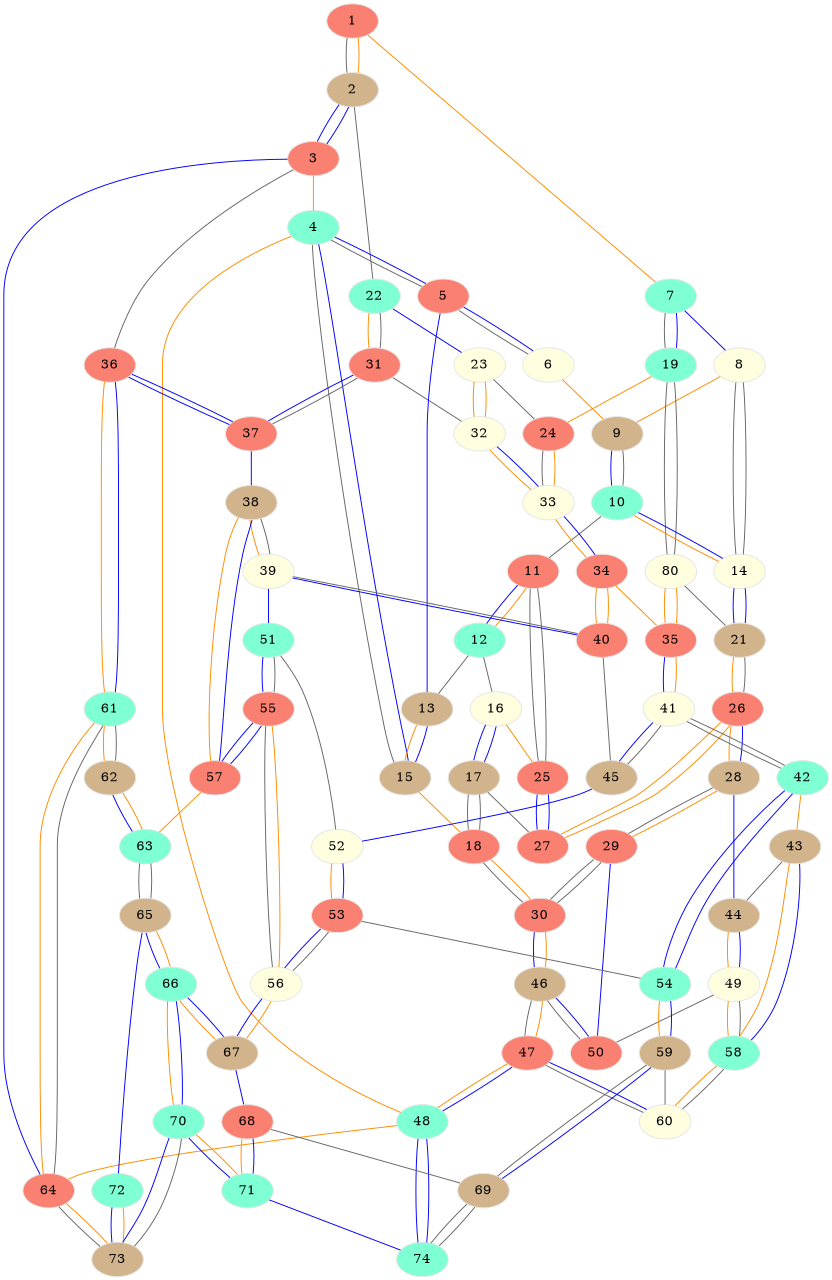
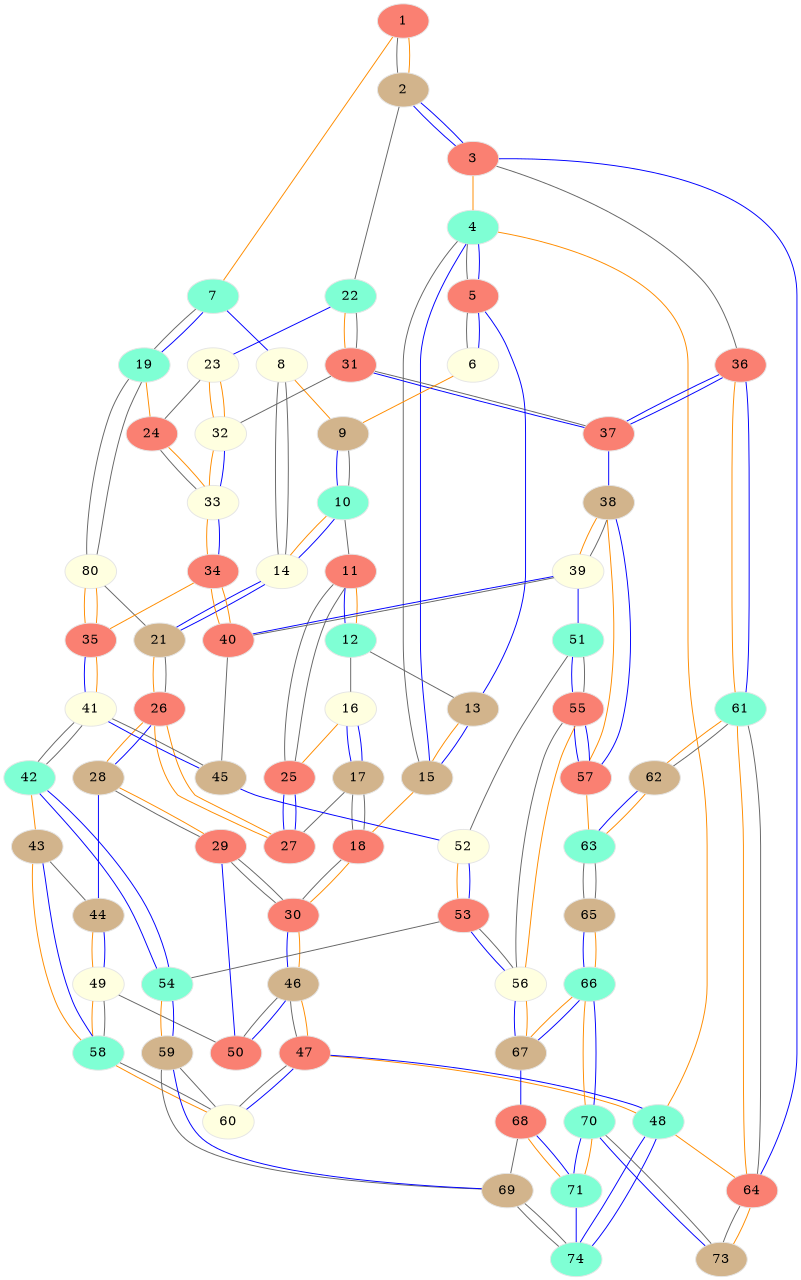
  graph {
    node [color=gray90 fillcolor=salmon style=filled]
    edge [color=blue]
    2 [fillcolor=tan]
    1
    7 [fillcolor=aquamarine]
    3
    22 [fillcolor=aquamarine]
    8 [fillcolor=lightyellow]
    19 [fillcolor=aquamarine]
    4 [fillcolor=aquamarine]
    36
    64
    23 [fillcolor=lightyellow]
    31
    5
    15 [fillcolor=tan]
    48 [fillcolor=aquamarine]
    37
    61 [fillcolor=aquamarine]
    73 [fillcolor=tan]
    6 [fillcolor=lightyellow]
    13 [fillcolor=tan]
    18
    74 [fillcolor=aquamarine]
    9 [fillcolor=tan]
    10 [fillcolor=aquamarine]
    14 [fillcolor=lightyellow]
    n26 [fillcolor=lightyellow label=80]
    24
    21 [fillcolor=tan]
    11
    12 [fillcolor=aquamarine]
    25
    16 [fillcolor=lightyellow]
    27
    17 [fillcolor=tan]
    26
    30
    46 [fillcolor=tan]
    35
    33 [fillcolor=lightyellow]
    41 [fillcolor=lightyellow]
    28 [fillcolor=tan]
    32 [fillcolor=lightyellow]
    34
    29
    44 [fillcolor=tan]
    50
    49 [fillcolor=lightyellow]
    47
    38 [fillcolor=tan]
    40
    45 [fillcolor=tan]
    42 [fillcolor=aquamarine]
    62 [fillcolor=tan]
    39 [fillcolor=lightyellow]
    57
    51 [fillcolor=aquamarine]
    63 [fillcolor=aquamarine]
    52 [fillcolor=lightyellow]
    55
    43 [fillcolor=tan]
    54 [fillcolor=aquamarine]
    58 [fillcolor=aquamarine]
    59 [fillcolor=tan]
    60 [fillcolor=lightyellow]
    53
    56 [fillcolor=lightyellow]
    67 [fillcolor=tan]
    69 [fillcolor=tan]
    68
    65 [fillcolor=tan]
    66 [fillcolor=aquamarine]
-   72 [fillcolor=aquamarine]
    70 [fillcolor=aquamarine]
    71 [fillcolor=aquamarine]
    2 -- 3
    2 -- 3
    2 -- 22 [color=gray40]
    1 -- 2 [color=gray40]
    1 -- 2 [color=darkorange]
    1 -- 7 [color=darkorange]
    7 -- 8
    7 -- 19 [color=gray40]
    7 -- 19
    3 -- 4 [color=darkorange]
    3 -- 36 [color=gray40]
    3 -- 64
    22 -- 23
    22 -- 31 [color=darkorange]
    22 -- 31 [color=gray40]
    8 -- 9 [color=darkorange]
    8 -- 14 [color=gray40]
    8 -- 14 [color=gray40]
    19 -- n26 [color=gray40]
    19 -- n26 [color=gray40]
    19 -- 24 [color=darkorange]
    4 -- 5 [color=gray40]
    4 -- 5
    4 -- 15 [color=gray40]
    4 -- 15
    4 -- 48 [color=darkorange]
    36 -- 37
    36 -- 37
    36 -- 61 [color=darkorange]
    36 -- 61
    64 -- 73 [color=gray40]
    64 -- 73 [color=darkorange]
    23 -- 24 [color=gray40]
    23 -- 32 [color=darkorange]
    23 -- 32 [color=darkorange]
    31 -- 37
    31 -- 37 [color=gray40]
    31 -- 32 [color=gray40]
    5 -- 6 [color=gray40]
    5 -- 6
    5 -- 13
    15 -- 18 [color=darkorange]
    48 -- 64 [color=darkorange]
    48 -- 74
    48 -- 74
    37 -- 38
    61 -- 64 [color=darkorange]
    61 -- 64 [color=gray40]
    61 -- 62 [color=darkorange]
    61 -- 62 [color=gray40]
    6 -- 9 [color=darkorange]
    13 -- 15 [color=darkorange]
    13 -- 15
    18 -- 30 [color=gray40]
    18 -- 30 [color=darkorange]
    9 -- 10
    9 -- 10 [color=gray40]
    10 -- 14 [color=darkorange]
    10 -- 14
    10 -- 11 [color=gray40]
    14 -- 21
    14 -- 21
    n26 -- 21 [color=gray40]
    n26 -- 35 [color=darkorange]
    n26 -- 35 [color=darkorange]
    24 -- 33 [color=gray40]
    24 -- 33 [color=darkorange]
    21 -- 26 [color=darkorange]
    21 -- 26 [color=gray40]
    11 -- 12
    11 -- 12 [color=darkorange]
    11 -- 25 [color=gray40]
    11 -- 25 [color=gray40]
    12 -- 13 [color=gray40]
    12 -- 16 [color=gray40]
    25 -- 27
    25 -- 27
    16 -- 25 [color=darkorange]
    16 -- 17
    16 -- 17
    17 -- 18 [color=gray40]
    17 -- 18 [color=gray40]
    17 -- 27 [color=gray40]
    26 -- 27 [color=darkorange]
    26 -- 27 [color=darkorange]
    26 -- 28 [color=darkorange]
    26 -- 28
    30 -- 46
    30 -- 46 [color=darkorange]
    46 -- 50 [color=gray40]
    46 -- 50
    46 -- 47 [color=gray40]
    46 -- 47 [color=darkorange]
    35 -- 41
    35 -- 41 [color=darkorange]
    33 -- 34 [color=darkorange]
    33 -- 34
    41 -- 45
    41 -- 45 [color=gray40]
    41 -- 42 [color=gray40]
    41 -- 42 [color=gray40]
    28 -- 29 [color=gray40]
    28 -- 29 [color=darkorange]
    28 -- 44
    32 -- 33 [color=darkorange]
    32 -- 33
    34 -- 35 [color=darkorange]
    34 -- 40 [color=darkorange]
    34 -- 40 [color=darkorange]
    29 -- 30 [color=gray40]
    29 -- 30 [color=gray40]
    29 -- 50
    44 -- 49 [color=darkorange]
    44 -- 49
    49 -- 50 [color=gray40]
    49 -- 58 [color=darkorange]
    49 -- 58 [color=gray40]
    47 -- 48 [color=darkorange]
    47 -- 48
    47 -- 60 [color=gray40]
    47 -- 60
    38 -- 39 [color=darkorange]
    38 -- 39 [color=gray40]
    38 -- 57 [color=darkorange]
    38 -- 57
    40 -- 45 [color=gray40]
    45 -- 52
    42 -- 43 [color=darkorange]
    42 -- 54
    42 -- 54
    62 -- 63
    62 -- 63 [color=darkorange]
    39 -- 40
    39 -- 40 [color=gray40]
    39 -- 51
    57 -- 63 [color=darkorange]
    51 -- 52 [color=gray40]
    51 -- 55
    51 -- 55 [color=gray40]
    63 -- 65 [color=gray40]
    63 -- 65 [color=gray40]
    52 -- 53 [color=darkorange]
    52 -- 53
    55 -- 57
    55 -- 57
    55 -- 56 [color=gray40]
    55 -- 56 [color=darkorange]
    43 -- 44 [color=gray40]
    43 -- 58 [color=darkorange]
    43 -- 58
    54 -- 59 [color=darkorange]
    54 -- 59
    58 -- 60 [color=darkorange]
    58 -- 60 [color=gray40]
    59 -- 60 [color=gray40]
    59 -- 69 [color=gray40]
    59 -- 69
    53 -- 54 [color=gray40]
    53 -- 56
    53 -- 56 [color=gray40]
    56 -- 67
    56 -- 67 [color=darkorange]
    67 -- 68
    69 -- 74 [color=gray40]
    69 -- 74 [color=gray40]
    68 -- 69 [color=gray40]
    68 -- 71 [color=darkorange]
    68 -- 71
    65 -- 66
    65 -- 66 [color=darkorange]
-   65 -- 72
    66 -- 67 [color=darkorange]
    66 -- 67
    66 -- 70 [color=darkorange]
    66 -- 70
-   72 -- 73
-   72 -- 73 [color=darkorange]
    70 -- 73
    70 -- 73 [color=gray40]
    70 -- 71
    70 -- 71 [color=darkorange]
    71 -- 74
  }
